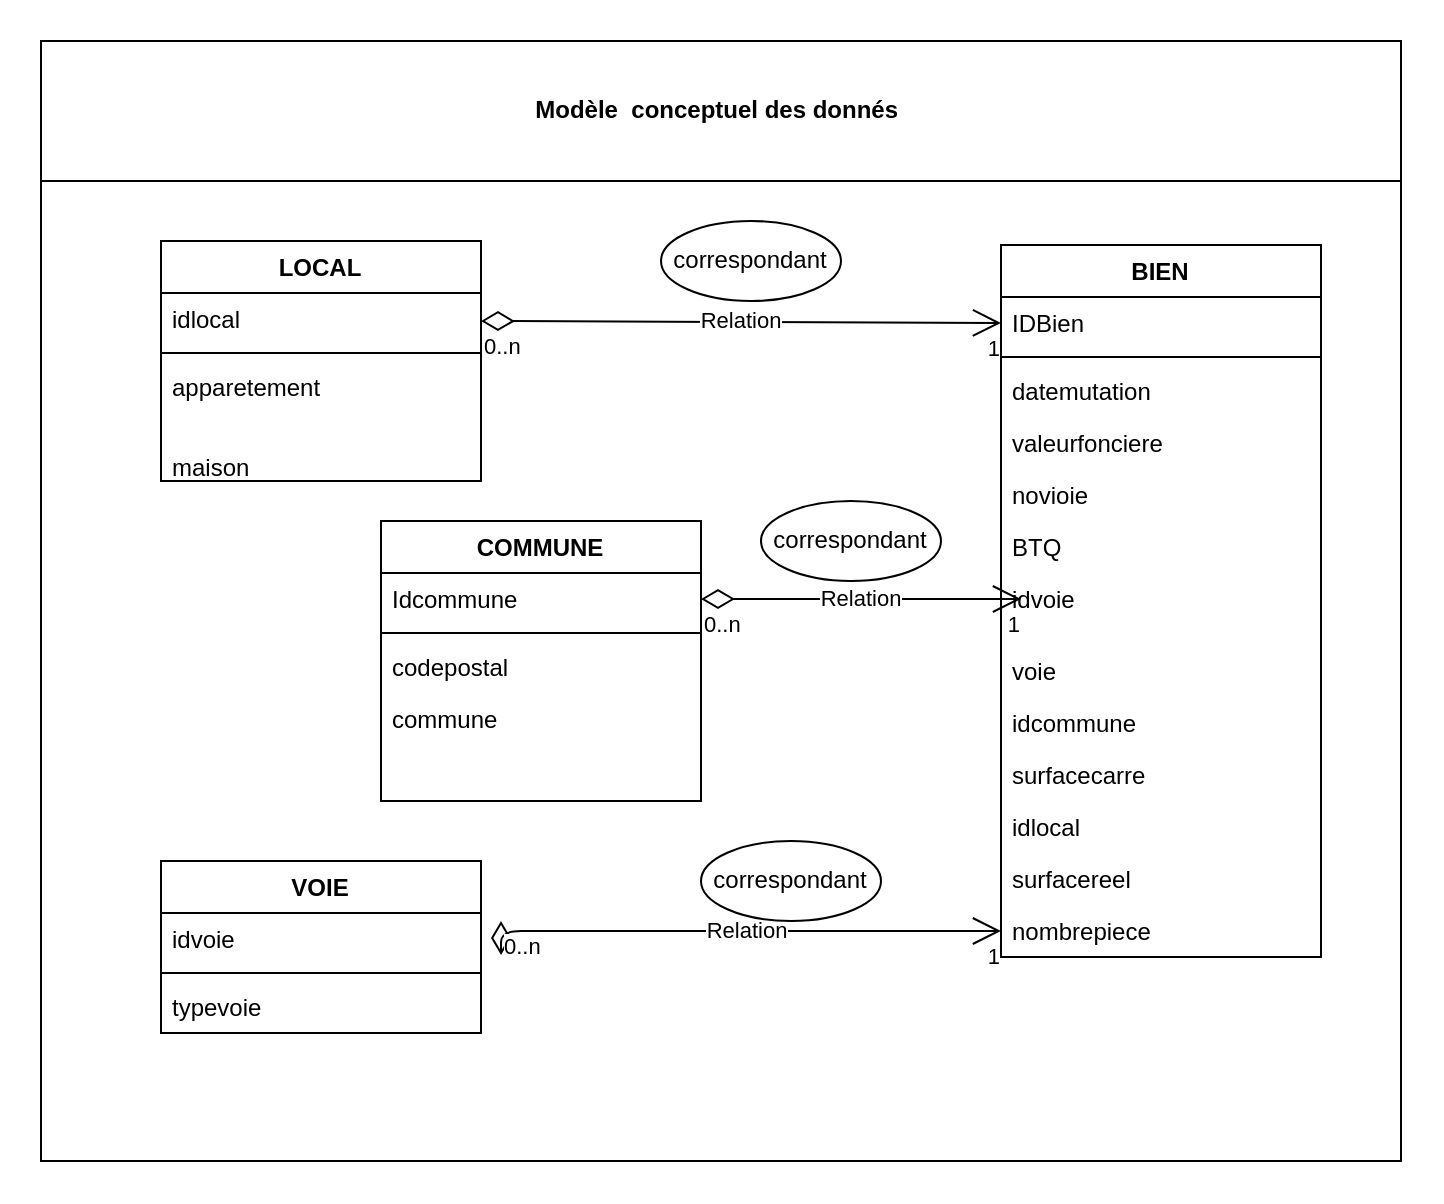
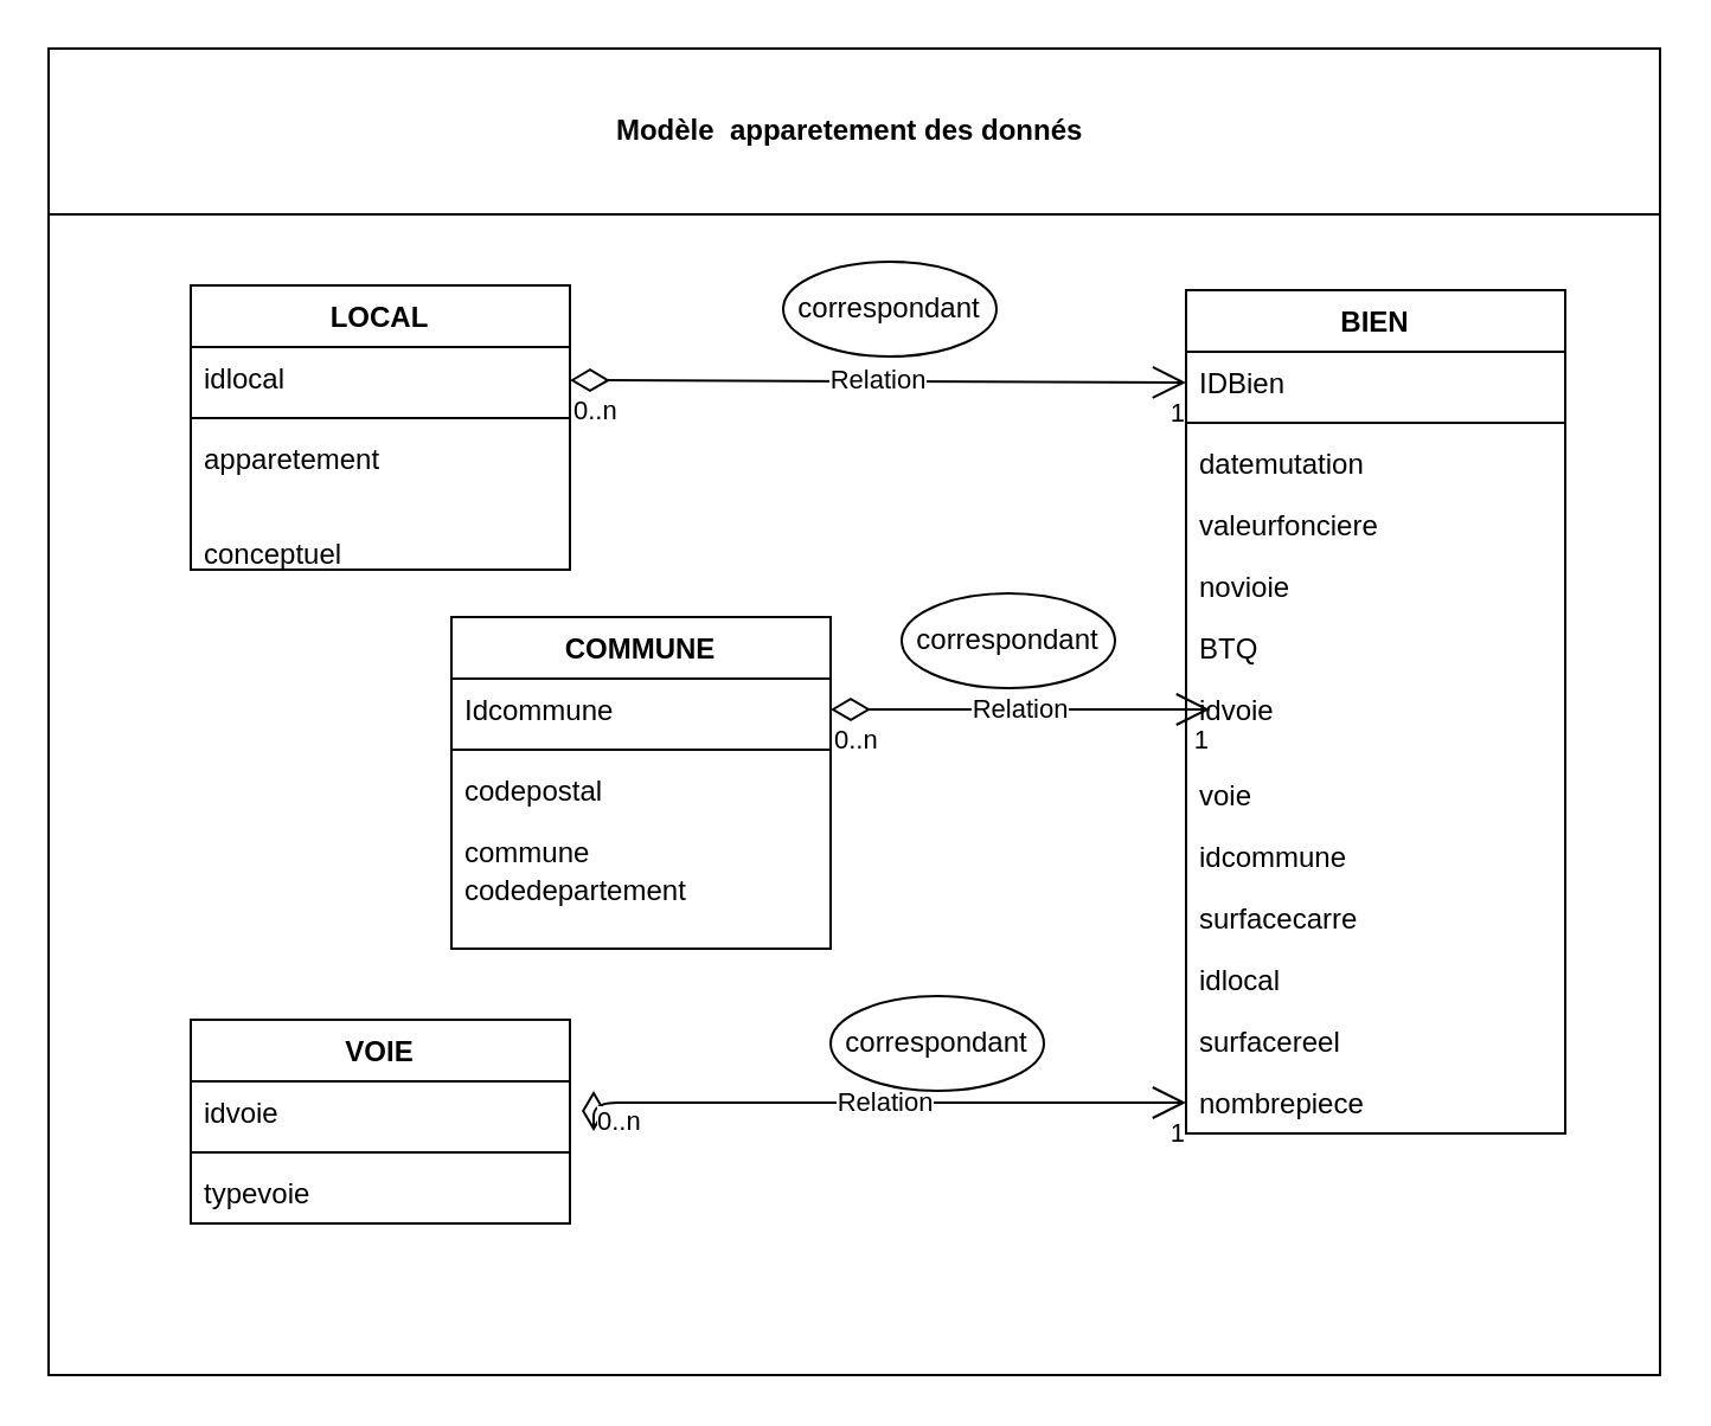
  <mxCell id="0" />
  <mxCell id="1" parent="0" />
- <mxCell id="2" value="Modèle  conceptuel des donnés " style="swimlane;whiteSpace=wrap;startSize=70;" parent="1" vertex="1"><mxGeometry x="20" y="20" width="680" height="560" as="geometry" /></mxCell>
+ <mxCell id="2" value="Modèle  apparetement des donnés " style="swimlane;whiteSpace=wrap;startSize=70;" parent="1" vertex="1"><mxGeometry x="20" y="20" width="680" height="560" as="geometry" /></mxCell>
  <mxCell id="3" value="BIEN" style="swimlane;fontStyle=1;align=center;verticalAlign=top;childLayout=stackLayout;horizontal=1;startSize=26;horizontalStack=0;resizeParent=1;resizeParentMax=0;resizeLast=0;collapsible=1;marginBottom=0;" vertex="1" parent="2"><mxGeometry x="480" y="102" width="160" height="356" as="geometry" /></mxCell>
  <mxCell id="4" value="IDBien" style="text;strokeColor=none;fillColor=none;align=left;verticalAlign=top;spacingLeft=4;spacingRight=4;overflow=hidden;rotatable=0;points=[[0,0.5],[1,0.5]];portConstraint=eastwest;" vertex="1" parent="3"><mxGeometry y="26" width="160" height="26" as="geometry" /></mxCell>
  <mxCell id="5" value="" style="line;strokeWidth=1;fillColor=none;align=left;verticalAlign=middle;spacingTop=-1;spacingLeft=3;spacingRight=3;rotatable=0;labelPosition=right;points=[];portConstraint=eastwest;" vertex="1" parent="3"><mxGeometry y="52" width="160" height="8" as="geometry" /></mxCell>
  <mxCell id="6" value="datemutation" style="text;strokeColor=none;fillColor=none;align=left;verticalAlign=top;spacingLeft=4;spacingRight=4;overflow=hidden;rotatable=0;points=[[0,0.5],[1,0.5]];portConstraint=eastwest;" vertex="1" parent="3"><mxGeometry y="60" width="160" height="26" as="geometry" /></mxCell>
  <mxCell id="7" value="valeurfonciere" style="text;strokeColor=none;fillColor=none;align=left;verticalAlign=top;spacingLeft=4;spacingRight=4;overflow=hidden;rotatable=0;points=[[0,0.5],[1,0.5]];portConstraint=eastwest;" vertex="1" parent="3"><mxGeometry y="86" width="160" height="26" as="geometry" /></mxCell>
  <mxCell id="8" value="novioie" style="text;strokeColor=none;fillColor=none;align=left;verticalAlign=top;spacingLeft=4;spacingRight=4;overflow=hidden;rotatable=0;points=[[0,0.5],[1,0.5]];portConstraint=eastwest;" vertex="1" parent="3"><mxGeometry y="112" width="160" height="26" as="geometry" /></mxCell>
  <mxCell id="9" value="BTQ" style="text;strokeColor=none;fillColor=none;align=left;verticalAlign=top;spacingLeft=4;spacingRight=4;overflow=hidden;rotatable=0;points=[[0,0.5],[1,0.5]];portConstraint=eastwest;" vertex="1" parent="3"><mxGeometry y="138" width="160" height="26" as="geometry" /></mxCell>
  <mxCell id="10" value="idvoie" style="text;strokeColor=none;fillColor=none;align=left;verticalAlign=top;spacingLeft=4;spacingRight=4;overflow=hidden;rotatable=0;points=[[0,0.5],[1,0.5]];portConstraint=eastwest;" vertex="1" parent="3"><mxGeometry y="164" width="160" height="36" as="geometry" /></mxCell>
  <mxCell id="11" value="voie" style="text;strokeColor=none;fillColor=none;align=left;verticalAlign=top;spacingLeft=4;spacingRight=4;overflow=hidden;rotatable=0;points=[[0,0.5],[1,0.5]];portConstraint=eastwest;" vertex="1" parent="3"><mxGeometry y="200" width="160" height="26" as="geometry" /></mxCell>
  <mxCell id="12" value="idcommune" style="text;strokeColor=none;fillColor=none;align=left;verticalAlign=top;spacingLeft=4;spacingRight=4;overflow=hidden;rotatable=0;points=[[0,0.5],[1,0.5]];portConstraint=eastwest;" vertex="1" parent="3"><mxGeometry y="226" width="160" height="26" as="geometry" /></mxCell>
  <mxCell id="13" value="surfacecarre" style="text;strokeColor=none;fillColor=none;align=left;verticalAlign=top;spacingLeft=4;spacingRight=4;overflow=hidden;rotatable=0;points=[[0,0.5],[1,0.5]];portConstraint=eastwest;" vertex="1" parent="3"><mxGeometry y="252" width="160" height="26" as="geometry" /></mxCell>
  <mxCell id="14" value="idlocal" style="text;strokeColor=none;fillColor=none;align=left;verticalAlign=top;spacingLeft=4;spacingRight=4;overflow=hidden;rotatable=0;points=[[0,0.5],[1,0.5]];portConstraint=eastwest;" vertex="1" parent="3"><mxGeometry y="278" width="160" height="26" as="geometry" /></mxCell>
  <mxCell id="15" value="surfacereel" style="text;strokeColor=none;fillColor=none;align=left;verticalAlign=top;spacingLeft=4;spacingRight=4;overflow=hidden;rotatable=0;points=[[0,0.5],[1,0.5]];portConstraint=eastwest;" vertex="1" parent="3"><mxGeometry y="304" width="160" height="26" as="geometry" /></mxCell>
  <mxCell id="16" value="nombrepiece" style="text;strokeColor=none;fillColor=none;align=left;verticalAlign=top;spacingLeft=4;spacingRight=4;overflow=hidden;rotatable=0;points=[[0,0.5],[1,0.5]];portConstraint=eastwest;" vertex="1" parent="3"><mxGeometry y="330" width="160" height="26" as="geometry" /></mxCell>
  <mxCell id="17" value="LOCAL" style="swimlane;fontStyle=1;align=center;verticalAlign=top;childLayout=stackLayout;horizontal=1;startSize=26;horizontalStack=0;resizeParent=1;resizeParentMax=0;resizeLast=0;collapsible=1;marginBottom=0;" vertex="1" parent="2"><mxGeometry x="60" y="100" width="160" height="120" as="geometry" /></mxCell>
  <mxCell id="18" value="idlocal" style="text;strokeColor=none;fillColor=none;align=left;verticalAlign=top;spacingLeft=4;spacingRight=4;overflow=hidden;rotatable=0;points=[[0,0.5],[1,0.5]];portConstraint=eastwest;" vertex="1" parent="17"><mxGeometry y="26" width="160" height="26" as="geometry" /></mxCell>
  <mxCell id="19" value="" style="line;strokeWidth=1;fillColor=none;align=left;verticalAlign=middle;spacingTop=-1;spacingLeft=3;spacingRight=3;rotatable=0;labelPosition=right;points=[];portConstraint=eastwest;" vertex="1" parent="17"><mxGeometry y="52" width="160" height="8" as="geometry" /></mxCell>
  <mxCell id="20" value="apparetement" style="text;strokeColor=none;fillColor=none;align=left;verticalAlign=top;spacingLeft=4;spacingRight=4;overflow=hidden;rotatable=0;points=[[0,0.5],[1,0.5]];portConstraint=eastwest;" vertex="1" parent="17"><mxGeometry y="60" width="160" height="60" as="geometry" /></mxCell>
  <mxCell id="21" value="COMMUNE" style="swimlane;fontStyle=1;align=center;verticalAlign=top;childLayout=stackLayout;horizontal=1;startSize=26;horizontalStack=0;resizeParent=1;resizeParentMax=0;resizeLast=0;collapsible=1;marginBottom=0;" vertex="1" parent="2"><mxGeometry x="170" y="240" width="160" height="140" as="geometry" /></mxCell>
  <mxCell id="22" value="Idcommune " style="text;strokeColor=none;fillColor=none;align=left;verticalAlign=top;spacingLeft=4;spacingRight=4;overflow=hidden;rotatable=0;points=[[0,0.5],[1,0.5]];portConstraint=eastwest;" vertex="1" parent="21"><mxGeometry y="26" width="160" height="26" as="geometry" /></mxCell>
  <mxCell id="23" value="" style="line;strokeWidth=1;fillColor=none;align=left;verticalAlign=middle;spacingTop=-1;spacingLeft=3;spacingRight=3;rotatable=0;labelPosition=right;points=[];portConstraint=eastwest;" vertex="1" parent="21"><mxGeometry y="52" width="160" height="8" as="geometry" /></mxCell>
  <mxCell id="24" value="codepostal" style="text;strokeColor=none;fillColor=none;align=left;verticalAlign=top;spacingLeft=4;spacingRight=4;overflow=hidden;rotatable=0;points=[[0,0.5],[1,0.5]];portConstraint=eastwest;" vertex="1" parent="21"><mxGeometry y="60" width="160" height="26" as="geometry" /></mxCell>
  <mxCell id="25" value="commune" style="text;strokeColor=none;fillColor=none;align=left;verticalAlign=top;spacingLeft=4;spacingRight=4;overflow=hidden;rotatable=0;points=[[0,0.5],[1,0.5]];portConstraint=eastwest;" vertex="1" parent="21"><mxGeometry y="86" width="160" height="54" as="geometry" /></mxCell>
  <mxCell id="26" value="VOIE" style="swimlane;fontStyle=1;align=center;verticalAlign=top;childLayout=stackLayout;horizontal=1;startSize=26;horizontalStack=0;resizeParent=1;resizeParentMax=0;resizeLast=0;collapsible=1;marginBottom=0;" vertex="1" parent="2"><mxGeometry x="60" y="410" width="160" height="86" as="geometry" /></mxCell>
  <mxCell id="27" value="idvoie" style="text;strokeColor=none;fillColor=none;align=left;verticalAlign=top;spacingLeft=4;spacingRight=4;overflow=hidden;rotatable=0;points=[[0,0.5],[1,0.5]];portConstraint=eastwest;" vertex="1" parent="26"><mxGeometry y="26" width="160" height="26" as="geometry" /></mxCell>
  <mxCell id="28" value="" style="line;strokeWidth=1;fillColor=none;align=left;verticalAlign=middle;spacingTop=-1;spacingLeft=3;spacingRight=3;rotatable=0;labelPosition=right;points=[];portConstraint=eastwest;" vertex="1" parent="26"><mxGeometry y="52" width="160" height="8" as="geometry" /></mxCell>
  <mxCell id="29" value="typevoie" style="text;strokeColor=none;fillColor=none;align=left;verticalAlign=top;spacingLeft=4;spacingRight=4;overflow=hidden;rotatable=0;points=[[0,0.5],[1,0.5]];portConstraint=eastwest;" vertex="1" parent="26"><mxGeometry y="60" width="160" height="26" as="geometry" /></mxCell>
- <mxCell id="31" value="maison " style="text;strokeColor=none;fillColor=none;align=left;verticalAlign=top;spacingLeft=4;spacingRight=4;overflow=hidden;rotatable=0;points=[[0,0.5],[1,0.5]];portConstraint=eastwest;" vertex="1" parent="2"><mxGeometry x="60" y="200" width="160" height="26" as="geometry" /></mxCell>
+ <mxCell id="30" value="codedepartement" style="text;strokeColor=none;fillColor=none;align=left;verticalAlign=top;spacingLeft=4;spacingRight=4;overflow=hidden;rotatable=0;points=[[0,0.5],[1,0.5]];portConstraint=eastwest;" vertex="1" parent="2"><mxGeometry x="170" y="342" width="160" height="26" as="geometry" /></mxCell>
+ <mxCell id="31" value="conceptuel " style="text;strokeColor=none;fillColor=none;align=left;verticalAlign=top;spacingLeft=4;spacingRight=4;overflow=hidden;rotatable=0;points=[[0,0.5],[1,0.5]];portConstraint=eastwest;" vertex="1" parent="2"><mxGeometry x="60" y="200" width="160" height="26" as="geometry" /></mxCell>
  <mxCell id="32" value="correspondant" style="ellipse;whiteSpace=wrap;html=1;" vertex="1" parent="2"><mxGeometry x="310" y="90" width="90" height="40" as="geometry" /></mxCell>
  <mxCell id="33" value="correspondant" style="ellipse;whiteSpace=wrap;html=1;" vertex="1" parent="2"><mxGeometry x="360" y="230" width="90" height="40" as="geometry" /></mxCell>
  <mxCell id="34" value="Relation" style="endArrow=open;html=1;endSize=12;startArrow=diamondThin;startSize=14;startFill=0;edgeStyle=orthogonalEdgeStyle;entryX=0;entryY=0.5;entryDx=0;entryDy=0;" edge="1" parent="2" target="16"><mxGeometry relative="1" as="geometry"><mxPoint x="230" y="440" as="sourcePoint" /><mxPoint x="420" y="440" as="targetPoint" /><Array as="points"><mxPoint x="230" y="445" /></Array></mxGeometry></mxCell>
  <mxCell id="35" value="0..n" style="edgeLabel;resizable=0;html=1;align=left;verticalAlign=top;" connectable="0" vertex="1" parent="34"><mxGeometry x="-1" relative="1" as="geometry" /></mxCell>
  <mxCell id="36" value="1" style="edgeLabel;resizable=0;html=1;align=right;verticalAlign=top;" connectable="0" vertex="1" parent="34"><mxGeometry x="1" relative="1" as="geometry" /></mxCell>
  <mxCell id="37" value="correspondant" style="ellipse;whiteSpace=wrap;html=1;" vertex="1" parent="2"><mxGeometry x="330" y="400" width="90" height="40" as="geometry" /></mxCell>
  <mxCell id="38" value="Relation" style="endArrow=open;html=1;endSize=12;startArrow=diamondThin;startSize=14;startFill=0;edgeStyle=orthogonalEdgeStyle;entryX=0;entryY=0.5;entryDx=0;entryDy=0;" edge="1" parent="1" target="4"><mxGeometry relative="1" as="geometry"><mxPoint x="240" y="160" as="sourcePoint" /><mxPoint x="400" y="160" as="targetPoint" /></mxGeometry></mxCell>
  <mxCell id="39" value="0..n" style="edgeLabel;resizable=0;html=1;align=left;verticalAlign=top;" connectable="0" vertex="1" parent="38"><mxGeometry x="-1" relative="1" as="geometry" /></mxCell>
  <mxCell id="40" value="1" style="edgeLabel;resizable=0;html=1;align=right;verticalAlign=top;" connectable="0" vertex="1" parent="38"><mxGeometry x="1" relative="1" as="geometry" /></mxCell>
  <mxCell id="41" value="Relation" style="endArrow=open;html=1;endSize=12;startArrow=diamondThin;startSize=14;startFill=0;edgeStyle=orthogonalEdgeStyle;" edge="1" parent="1" source="22"><mxGeometry relative="1" as="geometry"><mxPoint x="350" y="299" as="sourcePoint" /><mxPoint x="510" y="299" as="targetPoint" /></mxGeometry></mxCell>
  <mxCell id="42" value="0..n" style="edgeLabel;resizable=0;html=1;align=left;verticalAlign=top;" connectable="0" vertex="1" parent="41"><mxGeometry x="-1" relative="1" as="geometry" /></mxCell>
  <mxCell id="43" value="1" style="edgeLabel;resizable=0;html=1;align=right;verticalAlign=top;" connectable="0" vertex="1" parent="41"><mxGeometry x="1" relative="1" as="geometry" /></mxCell>
